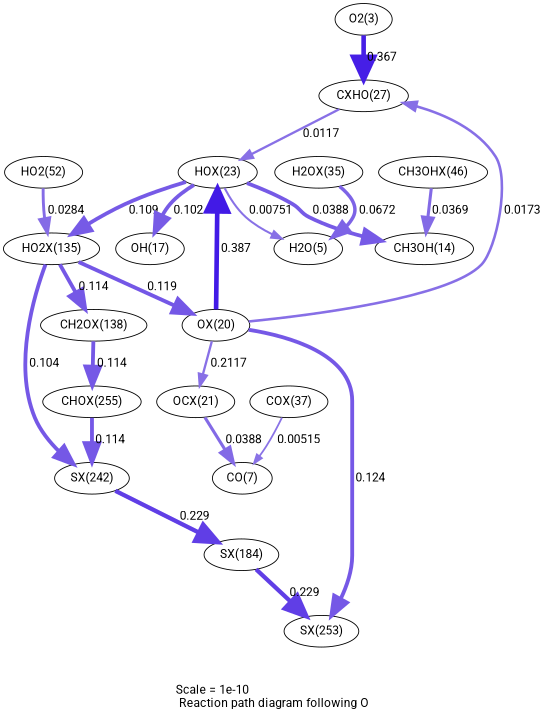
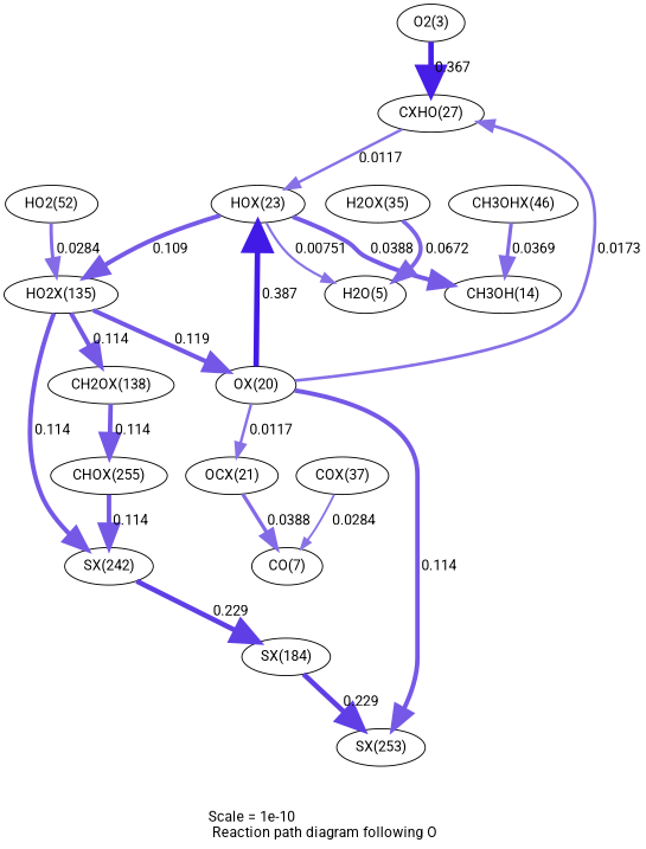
  digraph {
    fontname=Roboto
    label="Scale = 1e-10\l Reaction path diagram following O"
    node [fontname=Roboto]
    edge [arrowsize=2.18 color="0.7, 0.614, 0.9" fontname=Roboto penwidth=4.36]
    n1 [label="O2(3)"]
    n2 [label="CXHO(27)"]
    n3 [label="OX(20)"]
    n4 [label="HOX(23)"]
    n5 [label="OCX(21)"]
    n6 [label="SX(253)"]
    n7 [label="HO2X(135)"]
    n8 [label="CH3OH(14)"]
-   n9 [label="OH(17)"]
    n10 [label="H2O(5)"]
    n11 [label="CO(7)"]
    n12 [label="CH2OX(138)"]
    n13 [label="SX(242)"]
    n14 [label="CHOX(255)"]
    n15 [label="SX(184)"]
    n16 [label="CH3OHX(46)"]
    n17 [label="H2OX(35)"]
    n18 [label="COX(37)"]
    n19 [label="HO2(52)"]
    n1 -> n2 [arrowsize=2.62 color="0.7, 0.867, 0.9" label=" 0.367" penwidth=5.24]
    n2 -> n4 [arrowsize=1.32 color="0.7, 0.512, 0.9" label=" 0.0117" penwidth=2.64]
    n3 -> n2 [arrowsize=1.47 color="0.7, 0.517, 0.9" label=" 0.0173" penwidth=2.94]
    n3 -> n4 [arrowsize=2.64 color="0.7, 0.887, 0.9" label=" 0.387" penwidth=5.28]
-   n3 -> n5 [arrowsize=1.32 color="0.7, 0.512, 0.9" label=" 0.2117" penwidth=2.64]
-   n3 -> n6 [label=" 0.124"]
+   n3 -> n5 [arrowsize=1.32 color="0.7, 0.512, 0.9" label=" 0.0117" penwidth=2.64]
+   n3 -> n6 [label=" 0.114"]
    n4 -> n7 [arrowsize=2.16 color="0.7, 0.609, 0.9" label=" 0.109" penwidth=4.33]
    n4 -> n8 [arrowsize=2.15 color="0.7, 0.606, 0.9" label=" 0.0388" penwidth=4.31]
-   n4 -> n9 [arrowsize=2.14 color="0.7, 0.602, 0.9" label=" 0.102" penwidth=4.28]
    n4 -> n10 [arrowsize=1.15 color="0.7, 0.508, 0.9" label=" 0.00751" penwidth=2.31]
    n5 -> n11 [arrowsize=1.77 color="0.7, 0.539, 0.9" label=" 0.0388" penwidth=3.55]
    n7 -> n3 [arrowsize=2.2 color="0.7, 0.619, 0.9" label=" 0.119" penwidth=4.39]
    n7 -> n12 [label=" 0.114"]
-   n7 -> n13 [label=" 0.104"]
+   n7 -> n13 [label=" 0.114"]
    n12 -> n14 [label=" 0.114"]
    n13 -> n15 [arrowsize=2.44 color="0.7, 0.729, 0.9" label=" 0.229" penwidth=4.89]
    n14 -> n13 [label=" 0.114"]
    n15 -> n6 [arrowsize=2.44 color="0.7, 0.729, 0.9" label=" 0.229" penwidth=4.89]
    n16 -> n8 [arrowsize=1.75 color="0.7, 0.537, 0.9" label=" 0.0369" penwidth=3.51]
    n17 -> n10 [arrowsize=1.98 color="0.7, 0.567, 0.9" label=" 0.0672" penwidth=3.96]
-   n18 -> n11 [arrowsize=1.01 color="0.7, 0.505, 0.9" label=" 0.00515" penwidth=2.02]
+   n18 -> n11 [arrowsize=1.01 color="0.7, 0.505, 0.9" label=" 0.0284" penwidth=2.02]
    n19 -> n7 [arrowsize=1.66 color="0.7, 0.528, 0.9" label=" 0.0284" penwidth=3.31]
  }
